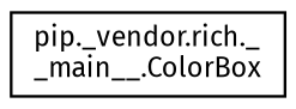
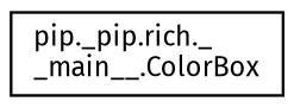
  digraph {
    rankdir=LR
    fontname="Fira Sans"
-   n1 [color=black fillcolor=white fontname="Fira Sans" fontsize=10 height=0.2 label="pip._vendor.rich._\l_main__.ColorBox" shape=record style=filled width=0.4]
+   n1 [color=black fillcolor=white fontname="Fira Sans" fontsize=10 height=0.2 label="pip._pip.rich._\l_main__.ColorBox" shape=record style=filled width=0.4]
  }
